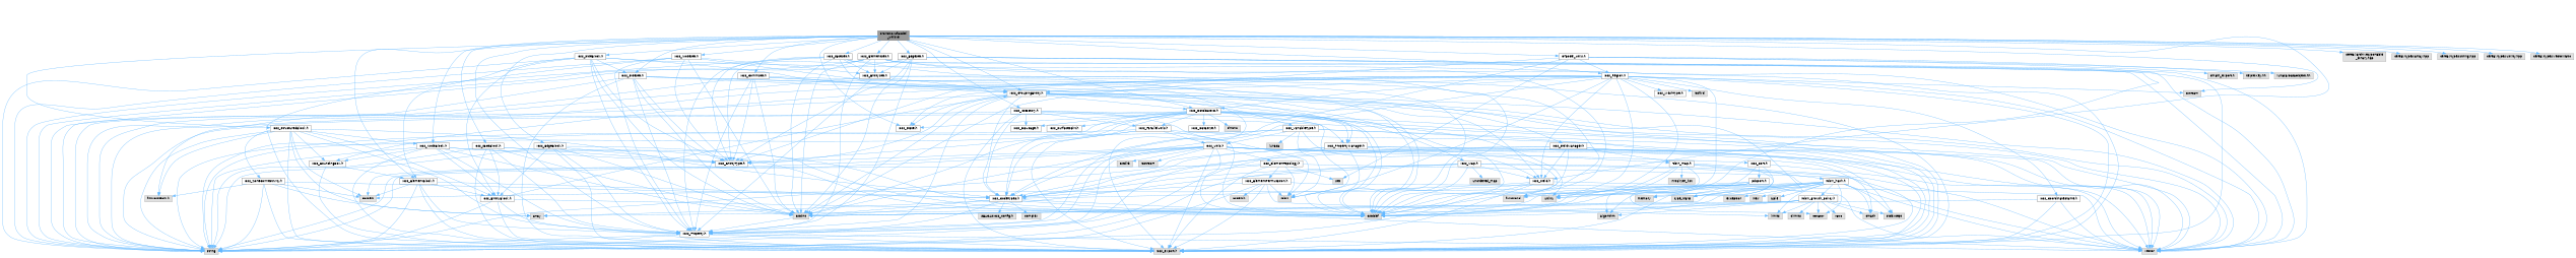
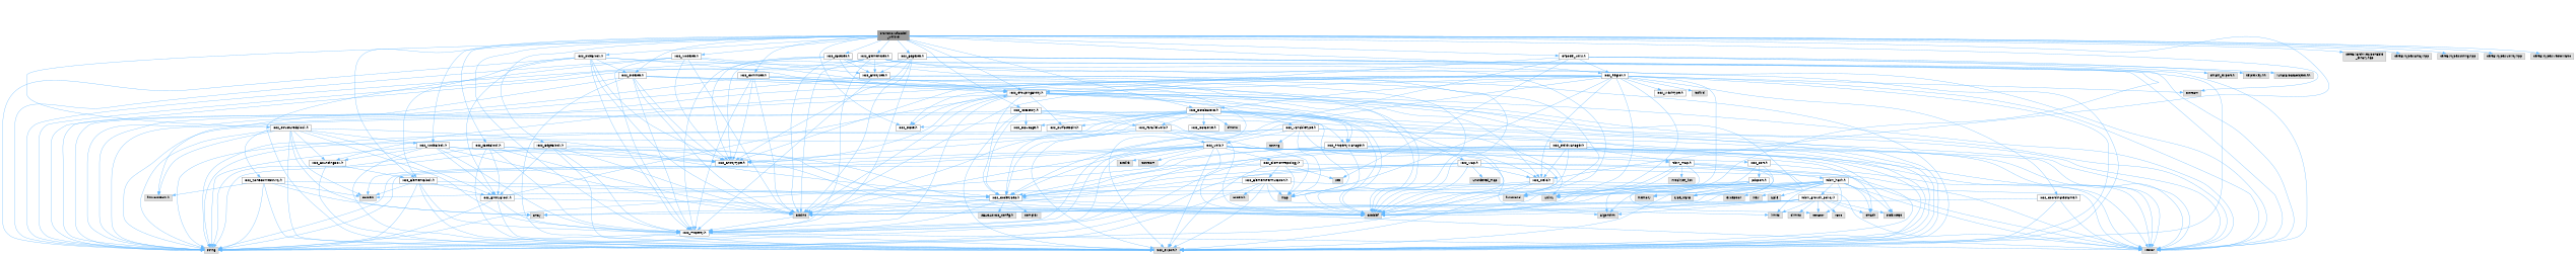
  digraph {
    node [color=grey40 fillcolor=white fontname=Helvetica fontsize=10 shape=box style=filled]
    edge [color=steelblue1 fontname=Helvetica fontsize=10 labelfontname=Helvetica labelfontsize=10 style=solid]
    n1 [color=gray40 fillcolor=grey60 fontcolor=black height=0.2 label="src/ratio/Iofaodel\l_Utils.C" width=0.4]
    n2 [height=0.2 label="Iofaodel_Utils.h" width=0.4]
    n3 [height=0.2 label="Ioss_GroupingEntity.h" width=0.4]
    n4 [height=0.2 label="Ioss_DatabaseIO.h" width=0.4]
    n5 [height=0.2 label="Ioss_Field.h" width=0.4]
    n6 [height=0.2 label="Ioss_Property.h" width=0.4]
    n7 [height=0.2 label="Ioss_State.h" width=0.4]
    n8 [height=0.2 label="Ioss_Region.h" width=0.4]
    n9 [color=grey60 fillcolor="#E0E0E0" height=0.2 label=sstream width=0.4]
    n10 [height=0.2 label="Ioss_CommSet.h" width=0.4]
    n11 [height=0.2 label="Ioss_EdgeBlock.h" width=0.4]
    n12 [height=0.2 label="Ioss_EdgeSet.h" width=0.4]
    n13 [height=0.2 label="Ioss_ElementBlock.h" width=0.4]
    n14 [height=0.2 label="Ioss_ElementSet.h" width=0.4]
    n15 [height=0.2 label="Ioss_FaceBlock.h" width=0.4]
    n16 [height=0.2 label="Ioss_FaceSet.h" width=0.4]
    n17 [height=0.2 label="Ioss_IOFactory.h" width=0.4]
    n18 [height=0.2 label="Ioss_NodeBlock.h" width=0.4]
    n19 [height=0.2 label="Ioss_NodeSet.h" width=0.4]
    n20 [height=0.2 label="Ioss_SideBlock.h" width=0.4]
    n21 [height=0.2 label="Ioss_SideSet.h" width=0.4]
    n22 [height=0.2 label="Ioss_StructuredBlock.h" width=0.4]
    n23 [color=grey60 fillcolor="#E0E0E0" height=0.2 label="cereal/archives/portable\l_binary.hpp" width=0.4]
    n24 [color=grey60 fillcolor="#E0E0E0" height=0.2 label="cereal/types/array.hpp" width=0.4]
    n25 [color=grey60 fillcolor="#E0E0E0" height=0.2 label="cereal/types/string.hpp" width=0.4]
    n26 [color=grey60 fillcolor="#E0E0E0" height=0.2 label="cereal/types/utility.hpp" width=0.4]
    n27 [color=grey60 fillcolor="#E0E0E0" height=0.2 label="cereal/types/vector.ratio" width=0.4]
    n28 [color=grey60 fillcolor="#E0E0E0" height=0.2 label="cmath_export.h" width=0.4]
    n29 [color=grey60 fillcolor="#E0E0E0" height=0.2 label=set width=0.4]
    n30 [color=grey60 fillcolor="#E0E0E0" height=0.2 label="kelpie/Key.hh" width=0.4]
    n31 [color=grey60 fillcolor="#E0E0E0" height=0.2 label="lunasa/DataObject.hh" width=0.4]
    n32 [color=grey60 fillcolor="#E0E0E0" height=0.2 label="ioss_export.h" width=0.4]
    n33 [height=0.2 label="Ioss_CodeTypes.h" width=0.4]
    n34 [color=grey60 fillcolor="#E0E0E0" height=0.2 label=cstddef width=0.4]
    n35 [color=grey60 fillcolor="#E0E0E0" height=0.2 label=cstdint width=0.4]
    n36 [color=grey60 fillcolor="#E0E0E0" height=0.2 label=string width=0.4]
    n37 [color=grey60 fillcolor="#E0E0E0" height=0.2 label=vector width=0.4]
    n38 [height=0.2 label="Ioss_EntityType.h" width=0.4]
    n39 [height=0.2 label="Ioss_PropertyManager.h" width=0.4]
    n40 [height=0.2 label="Ioss_FieldManager.h" width=0.4]
    n41 [height=0.2 label="Ioss_VariableType.h" width=0.4]
    n42 [height=0.2 label="Ioss_BoundingBox.h" width=0.4]
    n43 [height=0.2 label="Ioss_DBUsage.h" width=0.4]
    n44 [height=0.2 label="Ioss_DataSize.h" width=0.4]
    n45 [height=0.2 label="Ioss_Map.h" width=0.4]
    n46 [height=0.2 label="Ioss_ParallelUtils.h" width=0.4]
-   n47 [color=grey60 fillcolor="#E0E0E0" height=0.2 label=robin width=0.4]
+   n47 [color=grey60 fillcolor="#E0E0E0" height=0.2 label=map width=0.4]
    n48 [color=grey60 fillcolor="#E0E0E0" height=0.2 label=utility width=0.4]
    n49 [height=0.2 label="Ioss_SurfaceSplit.h" width=0.4]
    n50 [color=grey60 fillcolor="#E0E0E0" height=0.2 label=chrono width=0.4]
    n51 [color=grey60 fillcolor="#E0E0E0" height=0.2 label=functional width=0.4]
    n52 [height=0.2 label="Ioss_CoordinateFrame.h" width=0.4]
    n53 [height=0.2 label="Ioss_MeshType.h" width=0.4]
    n54 [color=grey60 fillcolor="#E0E0E0" height=0.2 label=iosfwd width=0.4]
    n55 [color=grey60 fillcolor="#E0E0E0" height=0.2 label="fmt/ostream.h" width=0.4]
    n56 [height=0.2 label="Ioss_EntityBlock.h" width=0.4]
    n57 [height=0.2 label="Ioss_EntitySet.h" width=0.4]
    n58 [color=grey60 fillcolor="#E0E0E0" height=0.2 label=cassert width=0.4]
    n59 [color=grey60 fillcolor="#E0E0E0" height=0.2 label=array width=0.4]
    n60 [height=0.2 label="Ioss_ZoneConnectivity.h" width=0.4]
    n61 [color=grey60 fillcolor="#E0E0E0" height=0.2 label="SEACASIoss_config.h" width=0.4]
    n62 [color=grey60 fillcolor="#E0E0E0" height=0.2 label=complex width=0.4]
    n63 [height=0.2 label="robin_map.h" width=0.4]
    n64 [height=0.2 label="Ioss_Utils.h" width=0.4]
-   n65 [color=grey60 fillcolor="#E0E0E0" height=0.2 label=lunasa width=0.4]
+   n65 [color=grey60 fillcolor="#E0E0E0" height=0.2 label=cstring width=0.4]
    n66 [color=grey60 fillcolor="#E0E0E0" height=0.2 label=unordered_map width=0.4]
    n67 [height=0.2 label="Ioss_ElementTopology.h" width=0.4]
    n68 [height=0.2 label="Ioss_Sort.h" width=0.4]
    n69 [color=grey60 fillcolor="#E0E0E0" height=0.2 label=algorithm width=0.4]
    n70 [color=grey60 fillcolor="#E0E0E0" height=0.2 label=cmath width=0.4]
    n71 [color=grey60 fillcolor="#E0E0E0" height=0.2 label=cstdlib width=0.4]
    n72 [color=grey60 fillcolor="#E0E0E0" height=0.2 label=iostream width=0.4]
    n73 [color=grey60 fillcolor="#E0E0E0" height=0.2 label=stdexcept width=0.4]
    n74 [height=0.2 label="Ioss_ElementPermutation.h" width=0.4]
    n75 [height=0.2 label="pdqsort.h" width=0.4]
    n76 [color=grey60 fillcolor="#E0E0E0" height=0.2 label="assert.h" width=0.4]
    n77 [color=grey60 fillcolor="#E0E0E0" height=0.2 label=limits width=0.4]
    n78 [color=grey60 fillcolor="#E0E0E0" height=0.2 label=iterator width=0.4]
    n79 [color=grey60 fillcolor="#E0E0E0" height=0.2 label=initializer_list width=0.4]
    n80 [color=grey60 fillcolor="#E0E0E0" height=0.2 label=memory width=0.4]
    n81 [color=grey60 fillcolor="#E0E0E0" height=0.2 label=type_traits width=0.4]
    n82 [height=0.2 label="robin_hash.h" width=0.4]
    n83 [color=grey60 fillcolor="#E0E0E0" height=0.2 label=exception width=0.4]
    n84 [color=grey60 fillcolor="#E0E0E0" height=0.2 label=new width=0.4]
    n85 [color=grey60 fillcolor="#E0E0E0" height=0.2 label=tuple width=0.4]
    n86 [height=0.2 label="robin_growth_policy.h" width=0.4]
    n87 [color=grey60 fillcolor="#E0E0E0" height=0.2 label=climits width=0.4]
    n88 [color=grey60 fillcolor="#E0E0E0" height=0.2 label=ratio width=0.4]
    n1 -> n2
    n1 -> n3
    n1 -> n4
    n1 -> n5
    n1 -> n6
    n1 -> n7
    n1 -> n8
    n1 -> n9
    n1 -> n10
    n1 -> n11
    n1 -> n12
    n1 -> n13
    n1 -> n14
    n1 -> n15
    n1 -> n16
    n1 -> n17
    n1 -> n18
    n1 -> n19
    n1 -> n20
    n1 -> n21
    n1 -> n22
    n1 -> n23
    n1 -> n24
    n1 -> n25
    n1 -> n26
    n1 -> n27
    n2 -> n3
    n2 -> n6
    n2 -> n8
    n2 -> n28
    n2 -> n29
    n2 -> n30
    n2 -> n31
-   n3 -> n4
+   n3 -> n49
    n3 -> n5
    n3 -> n6
    n3 -> n7
    n3 -> n32
    n3 -> n33
    n3 -> n34
    n3 -> n35
    n3 -> n36
    n3 -> n37
    n3 -> n38
    n3 -> n39
    n3 -> n40
    n3 -> n41
    n4 -> n7
    n4 -> n32
    n4 -> n33
    n4 -> n34
    n4 -> n35
    n4 -> n36
    n4 -> n37
    n4 -> n38
    n4 -> n39
    n4 -> n42
    n4 -> n43
    n4 -> n44
    n4 -> n45
    n4 -> n46
    n4 -> n47
    n4 -> n48
    n4 -> n49
    n4 -> n50
    n5 -> n32
    n5 -> n33
    n5 -> n34
    n5 -> n36
    n5 -> n37
    n6 -> n32
    n6 -> n36
    n6 -> n37
    n8 -> n3
    n8 -> n4
    n8 -> n5
    n8 -> n6
    n8 -> n7
    n8 -> n9
    n8 -> n32
    n8 -> n34
    n8 -> n35
    n8 -> n36
    n8 -> n37
    n8 -> n38
    n8 -> n47
    n8 -> n48
    n8 -> n51
    n8 -> n52
    n8 -> n53
    n8 -> n54
    n8 -> n55
    n10 -> n3
    n10 -> n6
    n10 -> n32
    n10 -> n34
    n10 -> n35
    n10 -> n36
    n10 -> n38
    n11 -> n6
    n11 -> n32
    n11 -> n34
    n11 -> n35
    n11 -> n36
    n11 -> n38
    n11 -> n56
    n12 -> n6
    n12 -> n32
    n12 -> n34
    n12 -> n35
    n12 -> n36
    n12 -> n37
    n12 -> n38
    n12 -> n57
    n13 -> n6
    n13 -> n32
    n13 -> n33
    n13 -> n36
    n13 -> n56
    n13 -> n58
    n14 -> n6
    n14 -> n32
    n14 -> n34
    n14 -> n35
    n14 -> n36
    n14 -> n37
    n14 -> n38
    n14 -> n57
    n15 -> n6
    n15 -> n32
    n15 -> n34
    n15 -> n35
    n15 -> n36
    n15 -> n38
    n15 -> n56
    n16 -> n6
    n16 -> n32
    n16 -> n34
    n16 -> n35
    n16 -> n36
    n16 -> n37
    n16 -> n38
    n16 -> n57
    n17 -> n32
    n17 -> n33
    n17 -> n36
    n17 -> n37
    n17 -> n39
    n17 -> n43
    n17 -> n46
    n17 -> n47
    n18 -> n6
    n18 -> n32
    n18 -> n34
    n18 -> n35
    n18 -> n36
    n18 -> n38
    n18 -> n42
    n18 -> n56
    n19 -> n6
    n19 -> n32
    n19 -> n34
    n19 -> n35
    n19 -> n36
    n19 -> n38
    n19 -> n57
    n20 -> n6
    n20 -> n13
    n20 -> n21
    n20 -> n34
    n20 -> n35
    n20 -> n36
    n20 -> n37
    n20 -> n38
    n20 -> n56
    n21 -> n3
    n21 -> n6
    n21 -> n32
    n21 -> n34
    n21 -> n35
    n21 -> n36
    n21 -> n37
    n21 -> n38
    n22 -> n6
    n22 -> n18
    n22 -> n32
    n22 -> n33
    n22 -> n36
    n22 -> n42
    n22 -> n55
    n22 -> n56
    n22 -> n58
    n22 -> n59
    n22 -> n60
    n33 -> n34
    n33 -> n35
    n33 -> n36
    n33 -> n37
    n33 -> n59
    n33 -> n61
    n33 -> n62
    n35 -> n6
    n39 -> n6
    n39 -> n32
    n39 -> n33
    n39 -> n34
    n39 -> n36
    n39 -> n37
    n39 -> n63
    n40 -> n5
    n40 -> n32
    n40 -> n33
    n40 -> n34
    n40 -> n36
    n40 -> n37
    n40 -> n63
    n41 -> n32
    n41 -> n33
    n41 -> n36
    n41 -> n37
    n41 -> n47
    n41 -> n51
    n41 -> n64
    n41 -> n65
    n42 -> n13
    n42 -> n32
    n45 -> n5
    n45 -> n32
    n45 -> n33
    n45 -> n34
    n45 -> n35
    n45 -> n36
    n45 -> n37
    n45 -> n66
    n46 -> n32
    n46 -> n33
    n46 -> n34
    n46 -> n36
    n46 -> n37
    n46 -> n64
    n52 -> n32
    n52 -> n35
    n52 -> n37
    n56 -> n3
    n56 -> n6
    n56 -> n32
    n56 -> n34
    n56 -> n36
    n57 -> n3
    n57 -> n6
    n57 -> n32
    n57 -> n34
    n57 -> n36
    n60 -> n32
    n60 -> n33
    n60 -> n36
    n60 -> n55
    n60 -> n58
    n60 -> n59
    n63 -> n34
    n63 -> n48
    n63 -> n51
    n63 -> n79
    n63 -> n80
    n63 -> n81
    n63 -> n82
    n64 -> n5
    n64 -> n6
    n64 -> n32
    n64 -> n33
    n64 -> n34
    n64 -> n35
    n64 -> n36
    n64 -> n37
    n64 -> n38
    n64 -> n58
    n64 -> n67
    n64 -> n68
+   n64 -> n69
    n64 -> n70
    n64 -> n71
    n64 -> n72
    n64 -> n73
    n67 -> n29
    n67 -> n32
    n67 -> n33
    n67 -> n36
    n67 -> n37
    n67 -> n47
    n67 -> n74
    n68 -> n34
    n68 -> n37
    n68 -> n69
    n68 -> n75
    n74 -> n32
    n74 -> n33
    n74 -> n36
    n74 -> n37
    n74 -> n47
    n74 -> n76
    n74 -> n77
    n75 -> n34
    n75 -> n48
    n75 -> n51
    n75 -> n69
    n75 -> n78
    n82 -> n34
    n82 -> n35
    n82 -> n37
    n82 -> n48
    n82 -> n58
    n82 -> n70
    n82 -> n73
    n82 -> n77
    n82 -> n78
    n82 -> n80
    n82 -> n81
    n82 -> n83
    n82 -> n84
    n82 -> n85
    n82 -> n86
    n86 -> n34
    n86 -> n35
    n86 -> n59
    n86 -> n69
    n86 -> n70
    n86 -> n73
    n86 -> n77
    n86 -> n78
    n86 -> n87
    n86 -> n88
  }
